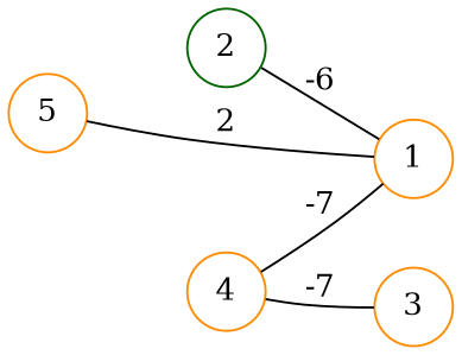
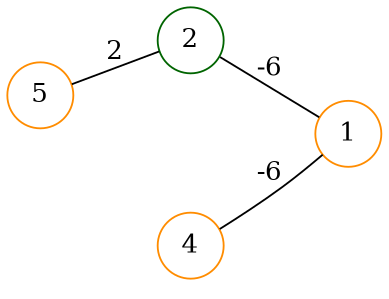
  graph {
    fontname="Helvetica,Arial,sans-serif"
    rankdir=LR
    node [color=darkorange shape=circle]
    2 [color=darkgreen]
    5
    1
    4
-   3
    2 -- 1 [label=-6]
-   5 -- 1 [label=2]
-   4 -- 1 [label=-7]
-   4 -- 3 [label=-7]
+   5 -- 2 [label=2]
+   4 -- 1 [label=-6]
  }
